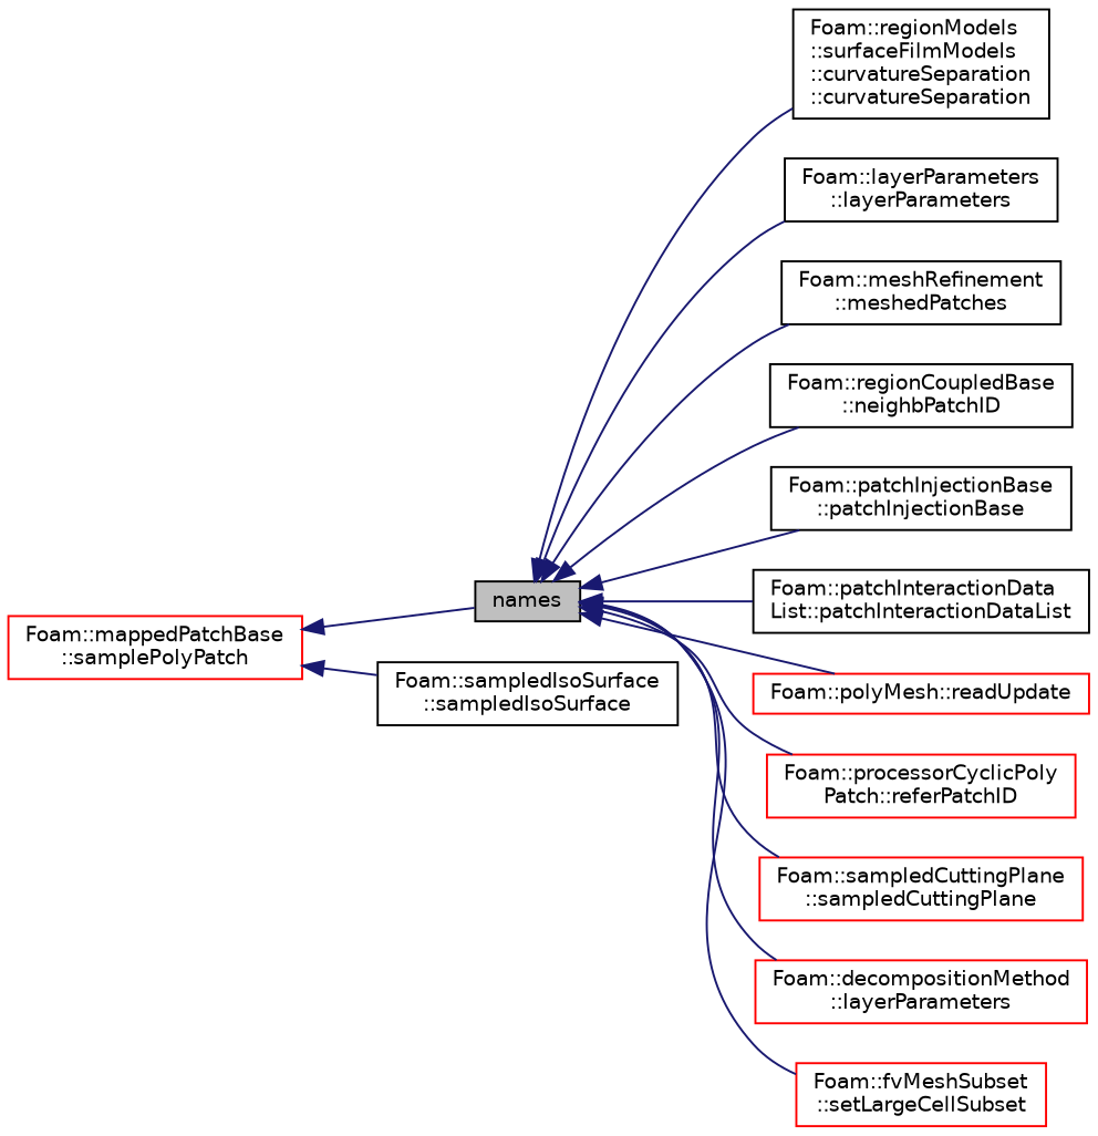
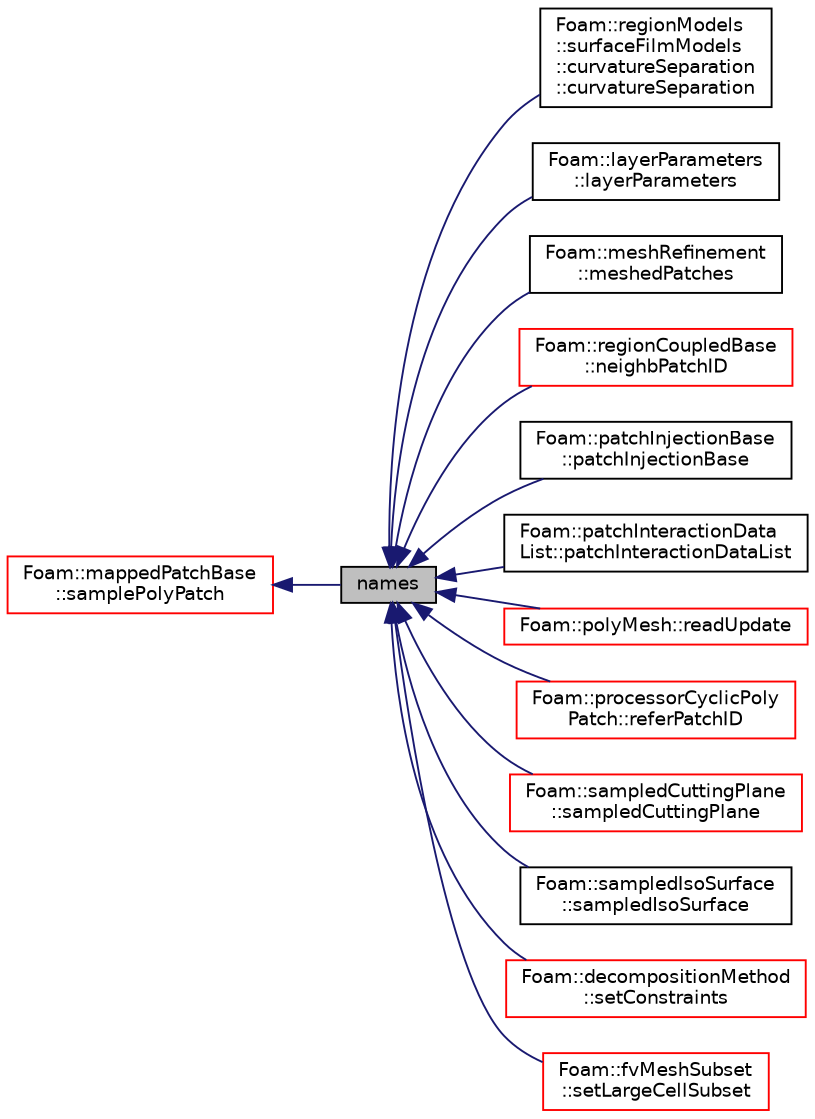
  digraph {
    rankdir=LR
    node [color=black fontname=Helvetica fontsize=10 shape=record]
    edge [color=midnightblue dir=back fontname=Helvetica fontsize=10 labelfontname=Helvetica labelfontsize=10 style=solid]
    n1 [fillcolor=grey75 fontcolor=black height=0.2 label=names style=filled width=0.4]
    n2 [height=0.2 label="Foam::regionModels\l::surfaceFilmModels\l::curvatureSeparation\l::curvatureSeparation" width=0.4]
    n3 [height=0.2 label="Foam::layerParameters\l::layerParameters" width=0.4]
    n4 [height=0.2 label="Foam::meshRefinement\l::meshedPatches" width=0.4]
-   n5 [height=0.2 label="Foam::regionCoupledBase\l::neighbPatchID" width=0.4]
+   n5 [color=red height=0.2 label="Foam::regionCoupledBase\l::neighbPatchID" width=0.4]
    n6 [height=0.2 label="Foam::patchInjectionBase\l::patchInjectionBase" width=0.4]
    n7 [height=0.2 label="Foam::patchInteractionData\lList::patchInteractionDataList" width=0.4]
    n8 [color=red height=0.2 label="Foam::polyMesh::readUpdate" width=0.4]
    n9 [color=red height=0.2 label="Foam::processorCyclicPoly\lPatch::referPatchID" width=0.4]
    n10 [color=red height=0.2 label="Foam::sampledCuttingPlane\l::sampledCuttingPlane" width=0.4]
    n11 [height=0.2 label="Foam::sampledIsoSurface\l::sampledIsoSurface" width=0.4]
-   n12 [color=red height=0.2 label="Foam::decompositionMethod\l::layerParameters" width=0.4]
+   n12 [color=red height=0.2 label="Foam::decompositionMethod\l::setConstraints" width=0.4]
    n13 [color=red height=0.2 label="Foam::fvMeshSubset\l::setLargeCellSubset" width=0.4]
    n14 [color=red height=0.2 label="Foam::mappedPatchBase\l::samplePolyPatch" width=0.4]
    n1 -> n2
    n1 -> n3
    n1 -> n4
    n1 -> n5
    n1 -> n6
    n1 -> n7
    n1 -> n8
    n1 -> n9
    n1 -> n10
-   n14 -> n11
+   n1 -> n11
    n1 -> n12
    n1 -> n13
    n14 -> n1
  }
